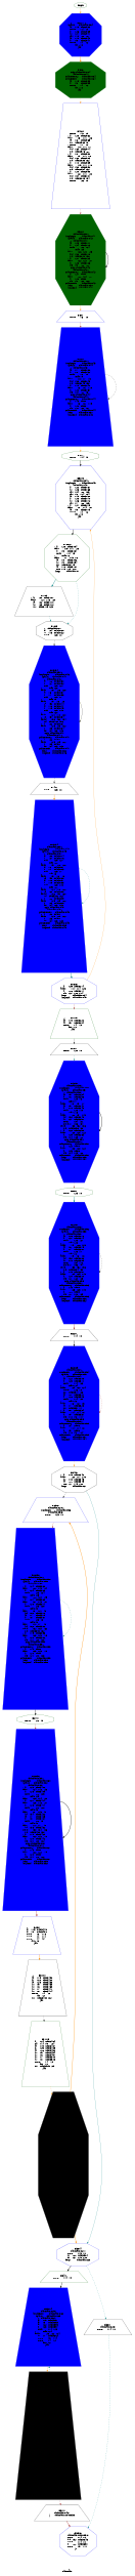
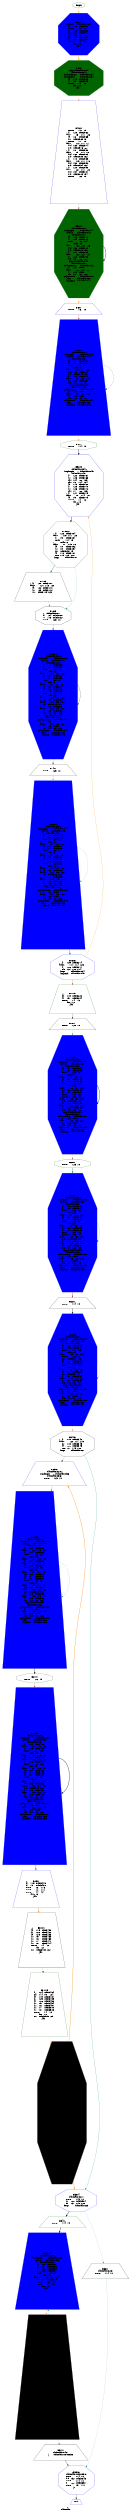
  digraph {
    color=purple
    label=old_main
    style=dashed
    node [color=blue shape=trapezium]
    edge [color=black style=dashed]
    n1 [label=Begin color=darkgreen shape=octagon]
    n2 [label="B2_11\nspawn	old_main.L64\nla	r13	nd#2933	\nmove	r14	r0	\nli	r26	nd#2939	\nlw	r27	nd#2941	\ndiv	r12	r26	r27	\nla	r19	nd#2945	\nli	r5	nd#2947	\nmove	r4	r2	\nfst	r2	\njalr	\n" shape=octagon style=filled]
    n3 [color=darkgreen label="B3_8\ncqip	old_main.L64\nold_main.L64:\npslice_entry	old_main.L64\npslice_exit	old_main.L64\nla	r19	nd#2953	\nli	r5	nd#2955	\nmove	r4	r2	\nfst	r2	\njalr	\n" shape=octagon style=filled]
+   n4 [label=End]
    n5 [label="B4_22\nmove	r11	r9	\nli	r28	nd#2962	\naddu	r5	r11	r28	\nla	r6	nd#2965	\nsw	nd#2968	r6	\nmove	r7	r0	\naddu	r10	r11	r7	\nli.d	r60	nd#2974	\ns.d	nd#2976	r60	\nli	r8	nd#2980	\naddu	r9	r11	r8	\nli.d	r62	nd#2983	\ns.d	nd#2985	r62	\nli	r10	nd#2989	\naddu	r19	r11	r10	\nli.d	r32	nd#2992	\ns.d	nd#2994	r32	\nli	r20	nd#2998	\naddu	r21	r11	r20	\nli.d	r34	nd#3001	\ns.d	nd#3003	r34	\nmove	r22	r0	\n"]
    n6 [color=darkgreen label="B5_22\nold_main.L30:\nloopbegin	old_main.L41\nspawn	old_main.L42\nold_main.L41:\nla	r23	nd#3011	\nli	r24	nd#3013	\nmult	r22	r24	\nmflo	r25	\naddu	r26	r23	r25	\nli.d	r36	nd#3018	\ns.d	nd#3020	r36	\nli	r27	nd#3023	\naddu	r22	r22	r27	\nli	r28	nd#3026	\nsle	r5	r28	r22	\ncqip	old_main.L42\nold_main.L42:\npslice_entry	old_main.L42\nli	r27	nd#0	\naddu	r22	r22	r27	\nli	r28	nd#0	\nsle	r5	r28	r22	\npslice_exit	old_main.L42\nbeqz	old_main.L30\nloopend	old_main.L41\n" shape=octagon style=filled]
    n7 [label="B6_1\nmove	r6	r0	\n"]
    n8 [label="B7_22\nold_main.L31:\nloopbegin	old_main.L43\nspawn	old_main.L44\nold_main.L43:\nla	r7	nd#3036	\nli	r8	nd#3038	\nmult	r6	r8	\nmflo	r9	\naddu	r10	r7	r9	\nli.d	r38	nd#3043	\ns.d	nd#3045	r38	\nli	r19	nd#3048	\naddu	r6	r6	r19	\nli	r20	nd#3051	\nsle	r21	r20	r6	\ncqip	old_main.L44\nold_main.L44:\npslice_entry	old_main.L44\nli	r19	nd#0	\naddu	r6	r6	r19	\nli	r20	nd#0	\nsle	r21	r20	r6	\npslice_exit	old_main.L44\nbeqz	old_main.L31\nloopend	old_main.L43\n" style=filled]
    n9 [label="B8_1\nmove	r14	r0	\n" color=darkgreen shape=octagon]
    n10 [label="B9_15\nold_main.L34:\nloopbegin	old_main.L45\nold_main.L45:\nli	r22	nd#3061	\nlw	r23	nd#3063	\ndiv	r24	r22	r23	\ndiv	r6	r14	r24	\nla	r19	nd#3068	\nli	r25	nd#3070	\nlw	r26	nd#3072	\ndiv	r7	r26	r25	\nli	r27	nd#3075	\naddu	r8	r14	r27	\nla	r5	nd#3078	\nmove	r4	r2	\nfst	r2	\njalr	\n" shape=octagon]
    n11 [label="B10_12\nli	r28	nd#3084	\naddu	r19	r11	r28	\nli	r5	nd#3087	\nmult	r14	r5	\nmflo	r6	\naddu	r7	r19	r6	\nla	r8	nd#3092	\nlw	r9	nd#3094	\nsw	nd#3097	r9	\nla	r10	nd#3101	\nsne	r19	r13	r10	\nbeqz	old_main.L7\n" color=darkgreen shape=octagon]
    n12 [label="B11_5\nli	r20	nd#3107	\naddu	r21	r13	r20	\nla	r22	nd#3110	\nlw	r23	nd#3112	\nsw	nd#3115	r23	\n" color=black]
    n13 [label="B12_3\nold_main.L7:\nla	r24	nd#3120	\nlw	r13	nd#3122	\nmove	r25	r0	\n" color=black shape=octagon]
    n14 [label="B13_34\nold_main.L32:\nloopbegin	old_main.L46\nspawn	old_main.L47\nold_main.L46:\nla	r26	nd#3130	\nli	r27	nd#3132	\nmult	r25	r27	\nmflo	r28	\naddu	r5	r26	r28	\nla	r6	nd#3137	\nli	r7	nd#3139	\nmult	r25	r7	\nmflo	r8	\naddu	r9	r6	r8	\nl.d	r52	nd#3144	\nla	r10	nd#3147	\nli	r19	nd#3149	\nmult	r25	r19	\nmflo	r20	\naddu	r21	r10	r20	\nl.d	r54	nd#3154	\nadd.d	r56	r52	r54	\ns.d	nd#3158	r56	\nli	r22	nd#3161	\naddu	r25	r25	r22	\nli	r23	nd#3164	\nsle	r24	r23	r25	\ncqip	old_main.L47\nold_main.L47:\npslice_entry	old_main.L47\nli	r22	nd#0	\naddu	r25	r25	r22	\nli	r23	nd#0	\nsle	r24	r23	r25	\npslice_exit	old_main.L47\nbeqz	old_main.L32\nloopend	old_main.L46\n" shape=octagon style=filled]
    n15 [label="B14_1\nmove	r25	r0	\n" color=black]
    n16 [label="B15_34\nold_main.L33:\nloopbegin	old_main.L48\nspawn	old_main.L49\nold_main.L48:\nla	r26	nd#3174	\nli	r27	nd#3176	\nmult	r25	r27	\nmflo	r28	\naddu	r5	r26	r28	\nla	r6	nd#3181	\nli	r7	nd#3183	\nmult	r25	r7	\nmflo	r8	\naddu	r9	r6	r8	\nl.d	r58	nd#3188	\nla	r10	nd#3191	\nli	r19	nd#3193	\nmult	r25	r19	\nmflo	r20	\naddu	r21	r10	r20	\nl.d	r60	nd#3198	\nadd.d	r62	r58	r60	\ns.d	nd#3202	r62	\nli	r22	nd#3205	\naddu	r25	r25	r22	\nli	r23	nd#3208	\nsle	r24	r23	r25	\ncqip	old_main.L49\nold_main.L49:\npslice_entry	old_main.L49\nli	r22	nd#0	\naddu	r25	r25	r22	\nli	r23	nd#0	\nsle	r24	r23	r25	\npslice_exit	old_main.L49\nbeqz	old_main.L33\nloopend	old_main.L48\n" style=filled]
    n17 [label="B16_6\nli	r25	nd#3214	\naddu	r14	r14	r25	\nli	r26	nd#3217	\nsle	r27	r26	r14	\nbeqz	old_main.L34\nloopend	old_main.L45\n" shape=octagon]
    n18 [label="B17_5\nla	r19	nd#3222	\nla	r5	nd#3224	\nmove	r4	r2	\nfst	r2	\njalr	\n" color=darkgreen]
    n19 [label="B18_1\nmove	r28	r0	\n" color=black]
    n20 [label="B19_31\nold_main.L35:\nloopbegin	old_main.L50\nspawn	old_main.L51\nold_main.L50:\nla	r5	nd#3234	\nli	r6	nd#3236	\nmult	r28	r6	\nmflo	r7	\naddu	r8	r5	r7	\nla	r9	nd#3241	\nli	r10	nd#3243	\nmult	r28	r10	\nmflo	r19	\naddu	r20	r9	r19	\nl.d	r32	nd#3248	\nlw	r21	nd#3251	\nmtc1	r34	r21	\ncvt.d.w	r36	r34	\ndiv.d	r38	r32	r36	\ns.d	nd#3256	r38	\nli	r22	nd#3259	\naddu	r28	r28	r22	\nli	r23	nd#3262	\nsle	r24	r23	r28	\ncqip	old_main.L51\nold_main.L51:\npslice_entry	old_main.L51\nli	r22	nd#0	\naddu	r28	r28	r22	\nli	r23	nd#0	\nsle	r24	r23	r28	\npslice_exit	old_main.L51\nbeqz	old_main.L35\nloopend	old_main.L50\n" shape=octagon style=filled]
    n21 [label="B20_1\nmove	r25	r0	\n" color=darkgreen shape=octagon]
    n22 [label="B21_31\nold_main.L36:\nloopbegin	old_main.L52\nspawn	old_main.L53\nold_main.L52:\nla	r26	nd#3272	\nli	r27	nd#3274	\nmult	r25	r27	\nmflo	r28	\naddu	r5	r26	r28	\nla	r6	nd#3279	\nli	r7	nd#3281	\nmult	r25	r7	\nmflo	r8	\naddu	r9	r6	r8	\nl.d	r52	nd#3286	\nlw	r10	nd#3289	\nmtc1	r54	r10	\ncvt.d.w	r56	r54	\ndiv.d	r58	r52	r56	\ns.d	nd#3294	r58	\nli	r19	nd#3297	\naddu	r25	r25	r19	\nli	r20	nd#3300	\nsle	r21	r20	r25	\ncqip	old_main.L53\nold_main.L53:\npslice_entry	old_main.L53\nli	r19	nd#0	\naddu	r25	r25	r19	\nli	r20	nd#0	\nsle	r21	r20	r25	\npslice_exit	old_main.L53\nbeqz	old_main.L36\nloopend	old_main.L52\n" shape=octagon style=filled]
    n23 [label="B22_1\nmove	r14	r0	\n" color=black]
    n24 [label="B23_29\nold_main.L37:\nloopbegin	old_main.L54\nspawn	old_main.L55\nold_main.L54:\nla	r22	nd#3309	\nli	r23	nd#3311	\nmult	r14	r23	\nmflo	r24	\naddu	r25	r22	r24	\nmove	r26	r0	\nsw	nd#3317	r26	\nla	r27	nd#3321	\nli	r28	nd#3323	\nmult	r14	r28	\nmflo	r5	\naddu	r6	r27	r5	\nla	r7	nd#3328	\nsw	nd#3331	r7	\nli	r8	nd#3334	\naddu	r14	r14	r8	\nli	r9	nd#3337	\nsle	r10	r9	r14	\ncqip	old_main.L55\nold_main.L55:\npslice_entry	old_main.L55\nli	r8	nd#0	\naddu	r14	r14	r8	\nli	r9	nd#0	\nsle	r10	r9	r14	\npslice_exit	old_main.L55\nbeqz	old_main.L37\nloopend	old_main.L54\n" shape=octagon style=filled]
    n25 [label="B24_6\nli	r19	nd#3342	\naddu	r20	r11	r19	\nlw	r13	nd#3345	\nla	r20	nd#3349	\nsne	r21	r13	r20	\nbeqz	old_main.L21\n" color=black shape=octagon]
    n26 [label="B25_2\nold_main.L20:\nloopbegin	old_main.L56\nold_main.L56:\nmove	r23	r0	\n"]
    n27 [label="B33_4\nold_main.L21:\nmove	r19	r0	\nlw	r20	nd#3584	\nslt	r21	r19	r20	\nbeqz	old_main.L28\n" shape=octagon]
    n28 [label="B26_36\nold_main.L38:\nloopbegin	old_main.L58\nspawn	old_main.L59\nold_main.L58:\nli	r24	nd#3360	\naddu	r22	r13	r24	\nli	r24	nd#3363	\nmult	r23	r24	\nmflo	r25	\naddu	r26	r22	r25	\nli	r27	nd#3368	\naddu	r21	r13	r27	\nli	r28	nd#3371	\nmult	r23	r28	\nmflo	r5	\naddu	r6	r21	r5	\nl.d	r60	nd#3376	\nla	r7	nd#3379	\nli	r8	nd#3381	\nmult	r23	r8	\nmflo	r9	\naddu	r10	r7	r9	\nl.d	r62	nd#3386	\nsub.d	r32	r60	r62	\ns.d	nd#3390	r32	\nli	r19	nd#3393	\naddu	r23	r23	r19	\nli	r20	nd#3396	\nsle	r21	r20	r23	\ncqip	old_main.L59\nold_main.L59:\npslice_entry	old_main.L59\nli	r19	nd#0	\naddu	r23	r23	r19	\nli	r20	nd#0	\nsle	r21	r20	r23	\npslice_exit	old_main.L59\nbeqz	old_main.L38\nloopend	old_main.L58\n" style=filled]
    n29 [label="B34_1\nmove	r14	r0	\n" color=darkgreen]
    n30 [label="B38_1\nold_main.L28:\nmove	r14	r0	\n" color=black]
    n31 [label="B27_1\nmove	r22	r0	\n" color=darkgreen shape=octagon]
    n32 [label="B28_36\nold_main.L39:\nloopbegin	old_main.L60\nspawn	old_main.L61\nold_main.L60:\nli	r23	nd#3406	\naddu	r24	r13	r23	\nli	r25	nd#3409	\nmult	r22	r25	\nmflo	r25	\naddu	r26	r24	r25	\nli	r27	nd#3414	\naddu	r23	r13	r27	\nli	r28	nd#3417	\nmult	r22	r28	\nmflo	r5	\naddu	r6	r23	r5	\nl.d	r34	nd#3422	\nla	r7	nd#3425	\nli	r8	nd#3427	\nmult	r22	r8	\nmflo	r9	\naddu	r10	r7	r9	\nl.d	r36	nd#3432	\nsub.d	r38	r34	r36	\ns.d	nd#3436	r38	\nli	r19	nd#3439	\naddu	r22	r22	r19	\nli	r20	nd#3442	\nsle	r21	r20	r22	\ncqip	old_main.L61\nold_main.L61:\npslice_entry	old_main.L61\nli	r19	nd#0	\naddu	r22	r22	r19	\nli	r20	nd#0	\nsle	r21	r20	r22	\npslice_exit	old_main.L61\nbeqz	old_main.L39\nloopend	old_main.L60\n" style=filled]
    n33 [label="B29_7\nla	r19	nd#3448	\nla	r5	nd#3450	\nmove	r6	r13	\nmove	r7	r11	\nmove	r4	r2	\nfst	r2	\njalr	\n"]
    n34 [label="B30_11\nla	r19	nd#3458	\nli	r22	nd#3460	\nla	r23	nd#3463	\nlw	r5	nd#3465	\nlw	r6	nd#3468	\nlw	r7	nd#3471	\nlw	r8	nd#3474	\nmove	r4	r2	\nfst	r2	\nsw	nd#3480	r22	\njalr	\n" color=black]
    n35 [label="B31_13\nli	r24	nd#3484	\nsll	r14	r9	r24	\nla	r19	nd#3487	\nli	r25	nd#3489	\nla	r26	nd#3492	\nlw	r5	nd#3494	\nlw	r6	nd#3497	\nlw	r7	nd#3500	\nlw	r8	nd#3503	\nmove	r4	r2	\nfst	r2	\nsw	nd#3509	r25	\njalr	\n" color=darkgreen]
    n36 [color=black label="B32_40\nspawn	old_main.L57\naddu	r14	r14	r9	\ndiv	r14	r14	r12	\nla	r27	nd#3517	\nli	r28	nd#3519	\nmult	r14	r28	\nmflo	r5	\naddu	r6	r27	r5	\nlw	r7	nd#3524	\nli	r8	nd#3527	\naddu	r9	r7	r8	\nsw	nd#3530	r9	\nli	r10	nd#3534	\naddu	r19	r13	r10	\nla	r20	nd#3537	\nli	r21	nd#3539	\nmult	r14	r21	\nmflo	r22	\naddu	r23	r20	r22	\nlw	r24	nd#3544	\nsw	nd#3547	r24	\nla	r25	nd#3551	\nli	r26	nd#3553	\nmult	r14	r26	\nmflo	r27	\naddu	r28	r25	r27	\nsw	nd#3558	r13	\nli	r5	nd#3562	\naddu	r6	r13	r5	\nsw	nd#3565	r14	\ncqip	old_main.L57\nold_main.L57:\npslice_entry	old_main.L57\npslice_exit	old_main.L57\nli	r7	nd#3569	\naddu	r8	r13	r7	\nlw	r13	nd#3572	\nla	r9	nd#3576	\nsne	r10	r13	r9	\nbnez	old_main.L20\nloopend	old_main.L56\n" shape=octagon style=filled]
    n37 [label="B35_14\nold_main.L29:\nloopbegin	old_main.L62\nspawn	old_main.L63\nold_main.L62:\nla	r19	nd#3591	\nla	r5	nd#3593	\nla	r22	nd#3595	\nli	r23	nd#3597	\nmult	r14	r23	\nmflo	r24	\naddu	r25	r22	r24	\nlw	r7	nd#3602	\nmove	r6	r14	\nmove	r4	r2	\nfst	r2	\njalr	\n" style=filled]
    n38 [label="B39_6\nold_main.__done38:\nmove	r14	r0	\nli.d	r52	nd#3646	\nmove	r14	r0	\nli	r22	nd#3651	\nmove	r9	r11	\njr	\n" shape=octagon]
    n39 [color=black label="B36_26\nli	r26	nd#3610	\naddu	r25	r11	r26	\nli	r27	nd#3613	\nmult	r14	r27	\nmflo	r28	\naddu	r5	r25	r28	\nla	r6	nd#3618	\nli	r7	nd#3620	\nmult	r14	r7	\nmflo	r8	\naddu	r9	r6	r8	\nlw	r10	nd#3625	\nsw	nd#3628	r10	\nli	r19	nd#3631	\naddu	r14	r14	r19	\nlw	r20	nd#3634	\nsle	r21	r20	r14	\ncqip	old_main.L63\nold_main.L63:\npslice_entry	old_main.L63\nli	r19	nd#0	\naddu	r14	r14	r19	\nlw	r20	nd#0	\nsle	r21	r20	r14	\npslice_exit	old_main.L63\nbeqz	old_main.L29\nloopend	old_main.L62\n" style=filled]
    n40 [label="B37_1\nold_main.L40:\nj	old_main.__done38\n" color=black]
    n1 -> n2 [color=darkorange style=solid]
    n2 -> n3 [color=darkorange style=bold]
    n3 -> n5 [color=darkorange]
    n5 -> n6 [color=brown]
    n6 -> n6 [style=bold]
    n6 -> n7 [color=darkorange style=solid]
    n7 -> n8 [color=brown style=solid]
    n8 -> n8
    n8 -> n9 [color=darkorange]
    n9 -> n10 [style=bold]
    n10 -> n11 [style=bold]
    n11 -> n12 [color=teal style=bold]
    n11 -> n13 [color=teal]
    n12 -> n13 [color=teal]
    n13 -> n14
    n14 -> n14 [style=solid]
    n14 -> n15
    n15 -> n16 [color=darkorange style=bold]
    n16 -> n16 [color=teal]
    n16 -> n17 [color=teal style=bold]
    n17 -> n10 [color=darkorange style=solid]
    n17 -> n18 [color=brown style=solid]
    n18 -> n19 [style=solid]
    n19 -> n20 [color=teal]
    n20 -> n20 [style=bold]
    n20 -> n21 [color=brown]
    n21 -> n22 [color=teal style=bold]
    n22 -> n22
    n22 -> n23 [color=brown style=bold]
    n23 -> n24 [style=bold]
    n24 -> n24 [color=brown]
    n24 -> n25 [color=darkorange]
    n25 -> n26
    n25 -> n27 [color=teal style=solid]
    n26 -> n28 [color=brown style=solid]
    n27 -> n29 [style=bold]
    n27 -> n30 [color=teal]
    n28 -> n28 [color=teal]
    n28 -> n31 [style=bold]
    n29 -> n37 [style=bold]
    n30 -> n38 [color=teal]
    n31 -> n32 [color=brown style=solid]
    n32 -> n32 [style=bold]
    n32 -> n33 [color=brown style=bold]
    n33 -> n34 [color=darkorange style=bold]
    n34 -> n35
    n35 -> n36 [color=darkorange]
    n36 -> n26 [color=darkorange style=bold]
    n36 -> n27 [color=darkorange style=bold]
    n37 -> n39 [color=darkorange style=solid]
+   n38 -> n4 [style=solid]
    n39 -> n37 [color=teal]
    n39 -> n40 [color=brown]
    n40 -> n38 [color=brown style=bold]
  }
